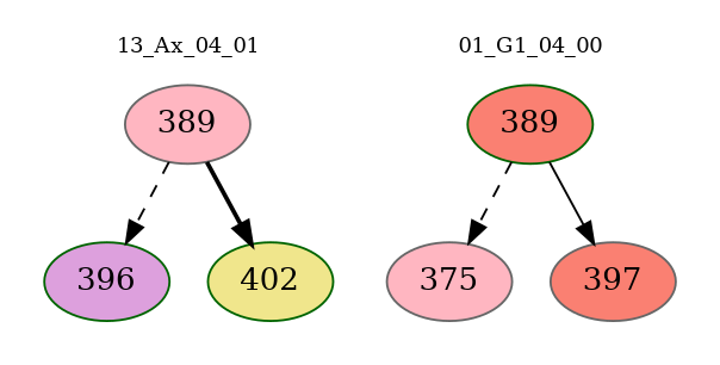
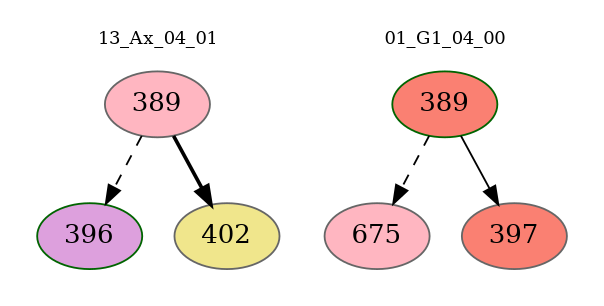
  digraph {
    node [color=gray40 fillcolor=lightpink style=filled]
    edge [color=black style=dashed]
    n1 [label=389]
    n2 [color=darkgreen fillcolor=plum label=396]
-   n3 [color=darkgreen fillcolor=khaki label=402]
+   n3 [fillcolor=khaki label=402]
    n4 [color=darkgreen fillcolor=salmon label=389]
-   n5 [label=375]
+   n5 [label=675]
    n6 [fillcolor=salmon label=397]
    subgraph cluster_1 {
      color=white
      fontsize=10
      label="13_Ax_04_01"
      n1
      n2
      n3
    }
    subgraph cluster_2 {
      color=white
      fontsize=10
      label="01_G1_04_00"
      n4
      n5
      n6
    }
    n1 -> n2
    n1 -> n3 [style=bold]
    n4 -> n5
    n4 -> n6 [style=solid]
  }
